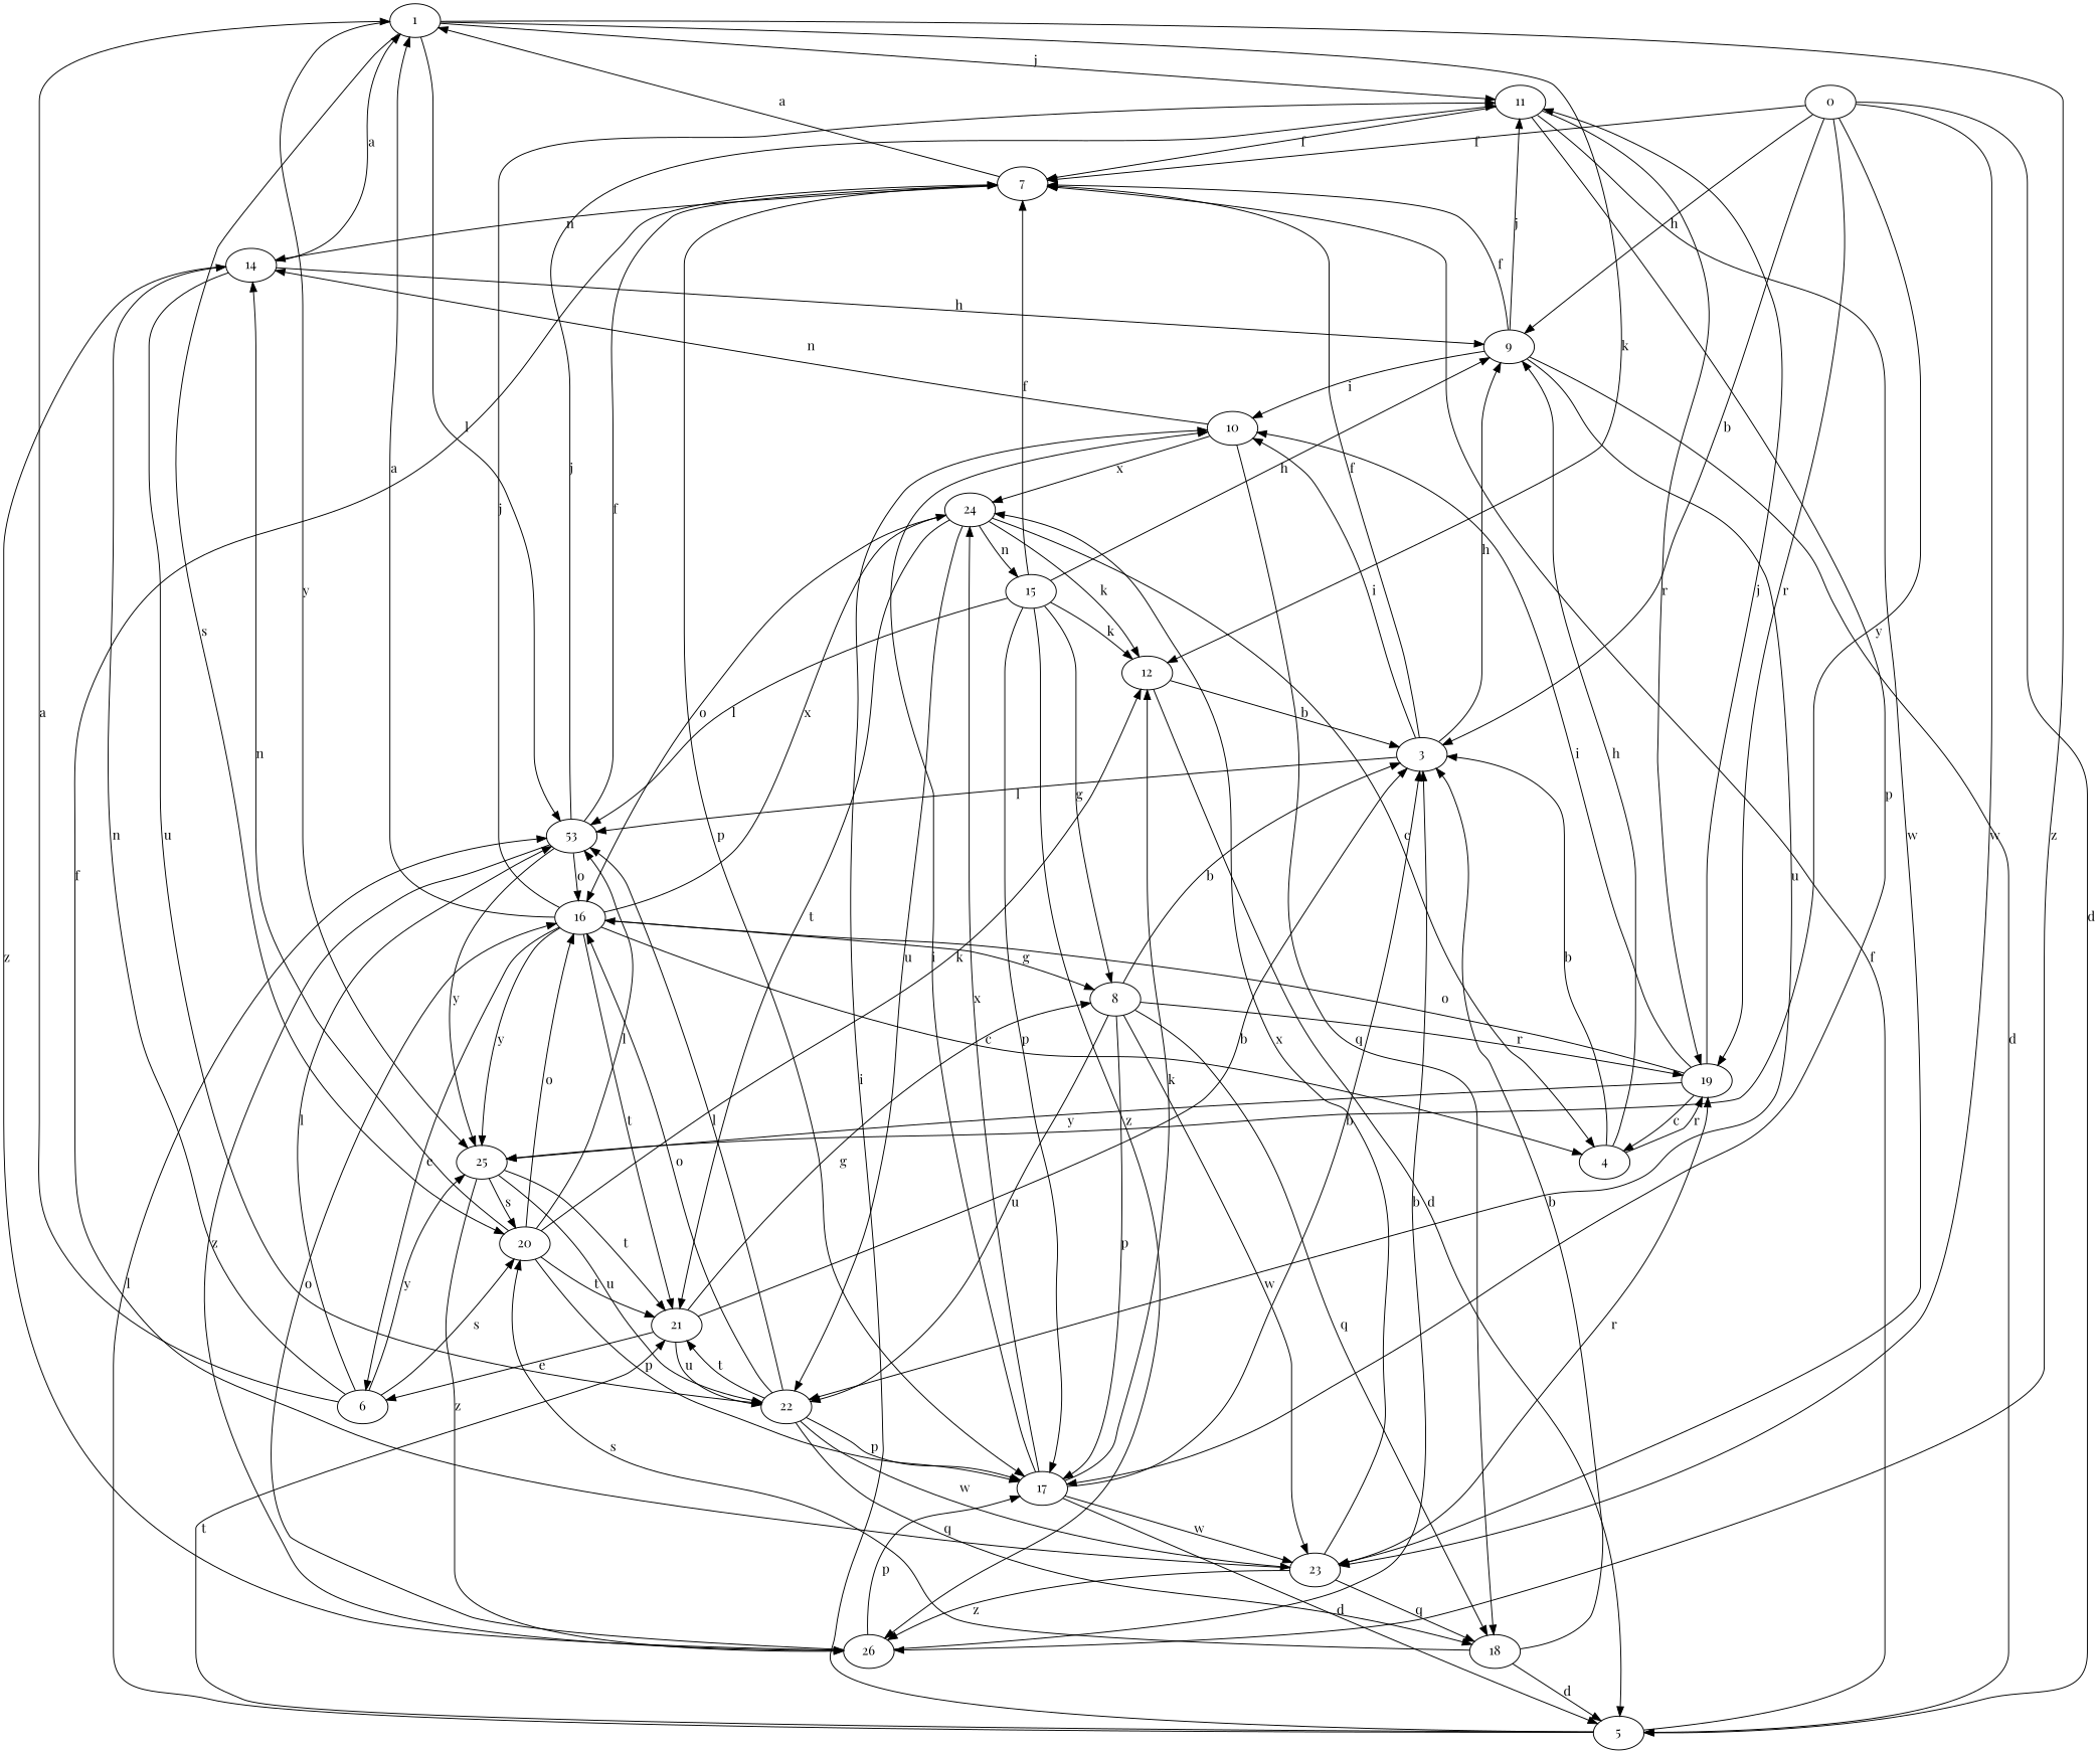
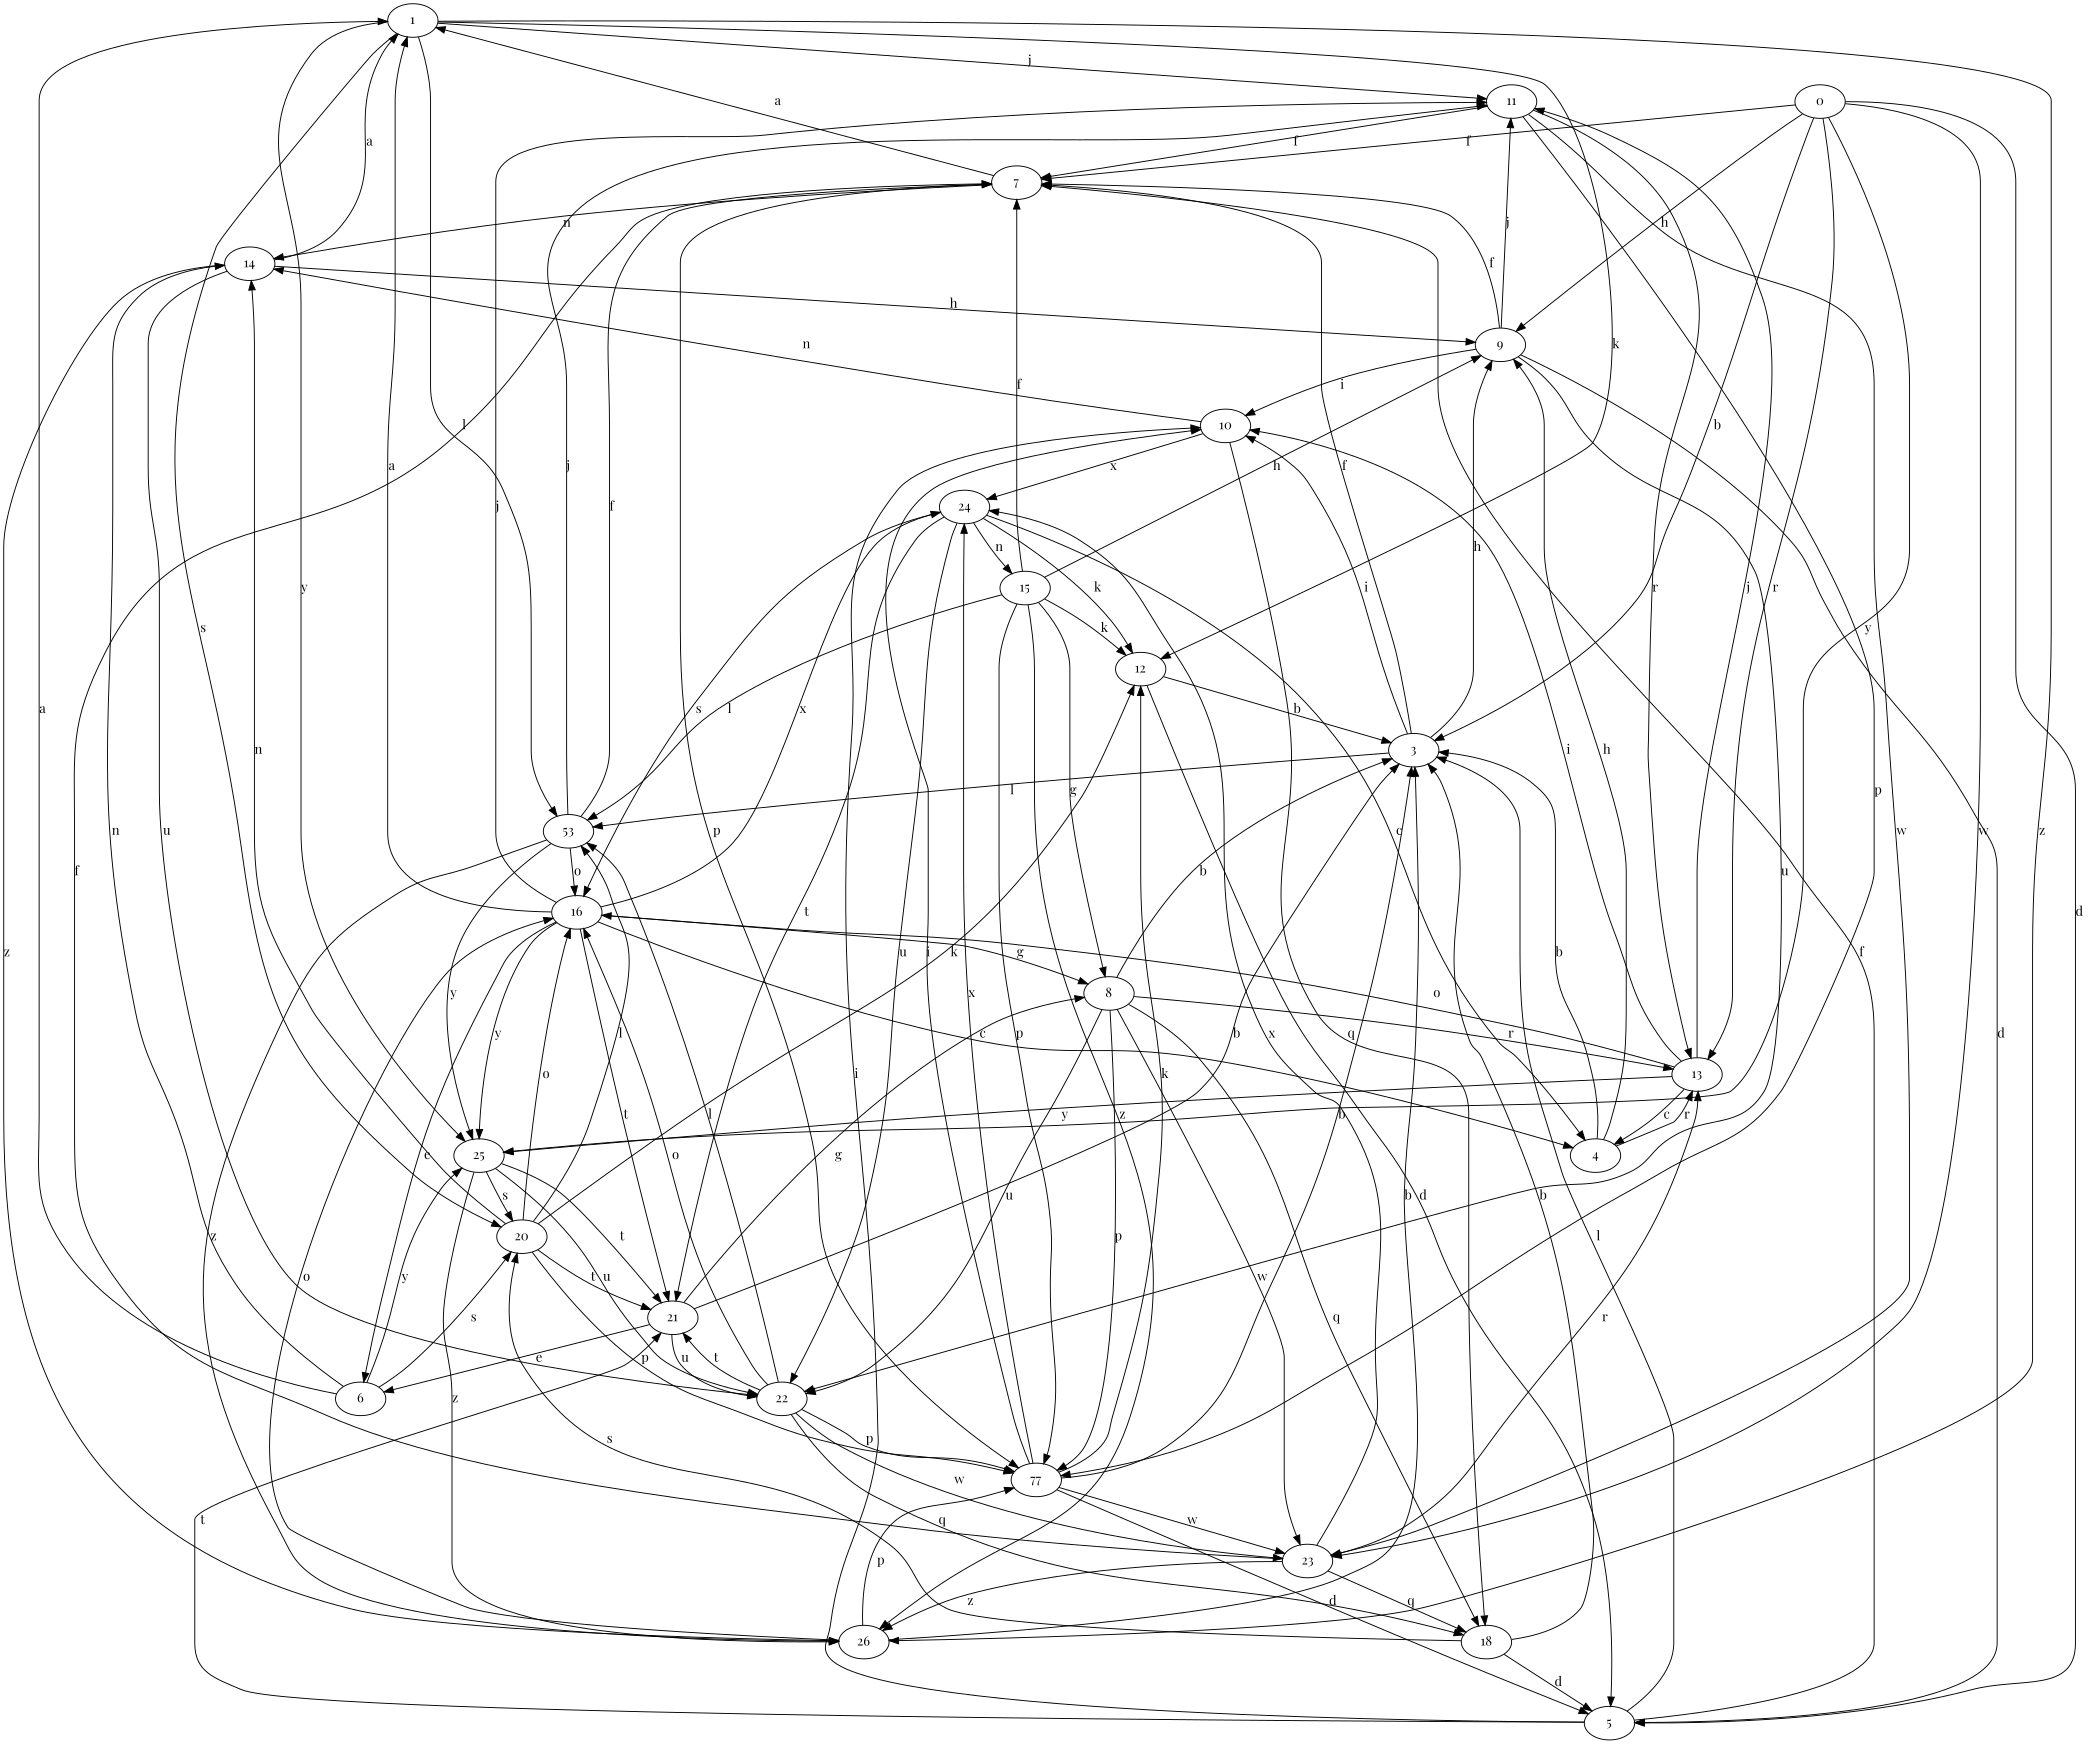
  strict digraph {
    fontname="Playfair Display"
    node [fontname="Playfair Display"]
    edge [fontname="Playfair Display"]
    1
    11
    12
    n4 [label=53]
    20
    25
    26
    7
-   19
-   17
+   19 [label=13]
+   17 [label=77]
    23
    3
    5
    16
    21
    14
    22
    9
    10
    18
    24
    4
    6
    8
    0
    15
    1 -> 11 [label=j]
    1 -> 12 [label=k]
    1 -> n4 [label=l]
    1 -> 20 [label=s]
    1 -> 25 [label=y]
    1 -> 26 [label=z]
    11 -> 7 [label=f]
    11 -> 19 [label=r]
    11 -> 17 [label=p]
    11 -> 23 [label=w]
    12 -> 3 [label=b]
    12 -> 5 [label=d]
    n4 -> 11 [label=j]
    n4 -> 25 [label=y]
    n4 -> 26 [label=z]
    n4 -> 7 [label=f]
    n4 -> 16 [label=o]
    20 -> 12 [label=k]
    20 -> n4 [label=l]
    20 -> 17 [label=p]
    20 -> 16 [label=o]
    20 -> 21 [label=t]
    20 -> 14 [label=n]
    25 -> 20 [label=s]
    25 -> 26 [label=z]
    25 -> 21 [label=t]
    25 -> 22 [label=u]
    26 -> 17 [label=p]
    26 -> 3 [label=b]
    26 -> 16 [label=o]
    7 -> 1 [label=a]
    7 -> 17 [label=p]
    7 -> 14 [label=n]
    19 -> 11 [label=j]
    19 -> 25 [label=y]
    19 -> 16 [label=o]
    19 -> 10 [label=i]
    19 -> 4 [label=c]
    17 -> 12 [label=k]
    17 -> 23 [label=w]
    17 -> 3 [label=b]
    17 -> 5 [label=d]
    17 -> 10 [label=i]
    17 -> 24 [label=x]
    23 -> 26 [label=z]
    23 -> 7 [label=f]
    23 -> 19 [label=r]
    23 -> 18 [label=q]
    23 -> 24 [label=x]
    3 -> n4 [label=l]
    3 -> 7 [label=f]
    3 -> 9 [label=h]
    3 -> 10 [label=i]
-   5 -> n4 [label=l]
+   5 -> 3 [label=l]
    5 -> 7 [label=f]
    5 -> 21 [label=t]
    5 -> 10 [label=i]
    16 -> 1 [label=a]
    16 -> 11 [label=j]
    16 -> 25 [label=y]
    16 -> 21 [label=t]
    16 -> 24 [label=x]
    16 -> 4 [label=c]
    16 -> 6 [label=e]
    16 -> 8 [label=g]
    21 -> 3 [label=b]
    21 -> 22 [label=u]
    21 -> 6 [label=e]
    21 -> 8 [label=g]
    14 -> 1 [label=a]
    14 -> 26 [label=z]
    14 -> 22 [label=u]
    14 -> 9 [label=h]
    22 -> n4 [label=l]
    22 -> 17 [label=p]
    22 -> 23 [label=w]
    22 -> 16 [label=o]
    22 -> 21 [label=t]
    22 -> 18 [label=q]
    9 -> 11 [label=j]
    9 -> 7 [label=f]
    9 -> 5 [label=d]
    9 -> 22 [label=u]
    9 -> 10 [label=i]
    10 -> 14 [label=n]
    10 -> 18 [label=q]
    10 -> 24 [label=x]
    18 -> 20 [label=s]
    18 -> 3 [label=b]
    18 -> 5 [label=d]
    24 -> 12 [label=k]
-   24 -> 16 [label=o]
+   24 -> 16 [label=s]
    24 -> 21 [label=t]
    24 -> 22 [label=u]
    24 -> 4 [label=c]
    24 -> 15 [label=n]
    4 -> 19 [label=r]
    4 -> 3 [label=b]
    4 -> 9 [label=h]
    6 -> 1 [label=a]
-   6 -> n4 [label=l]
    6 -> 20 [label=s]
    6 -> 25 [label=y]
    6 -> 14 [label=n]
    8 -> 19 [label=r]
    8 -> 17 [label=p]
    8 -> 23 [label=w]
    8 -> 3 [label=b]
    8 -> 22 [label=u]
    8 -> 18 [label=q]
    0 -> 25 [label=y]
    0 -> 7 [label=f]
    0 -> 19 [label=r]
    0 -> 23 [label=w]
    0 -> 3 [label=b]
    0 -> 5 [label=d]
    0 -> 9 [label=h]
    15 -> 12 [label=k]
    15 -> n4 [label=l]
    15 -> 26 [label=z]
    15 -> 7 [label=f]
    15 -> 17 [label=p]
    15 -> 9 [label=h]
    15 -> 8 [label=g]
  }
